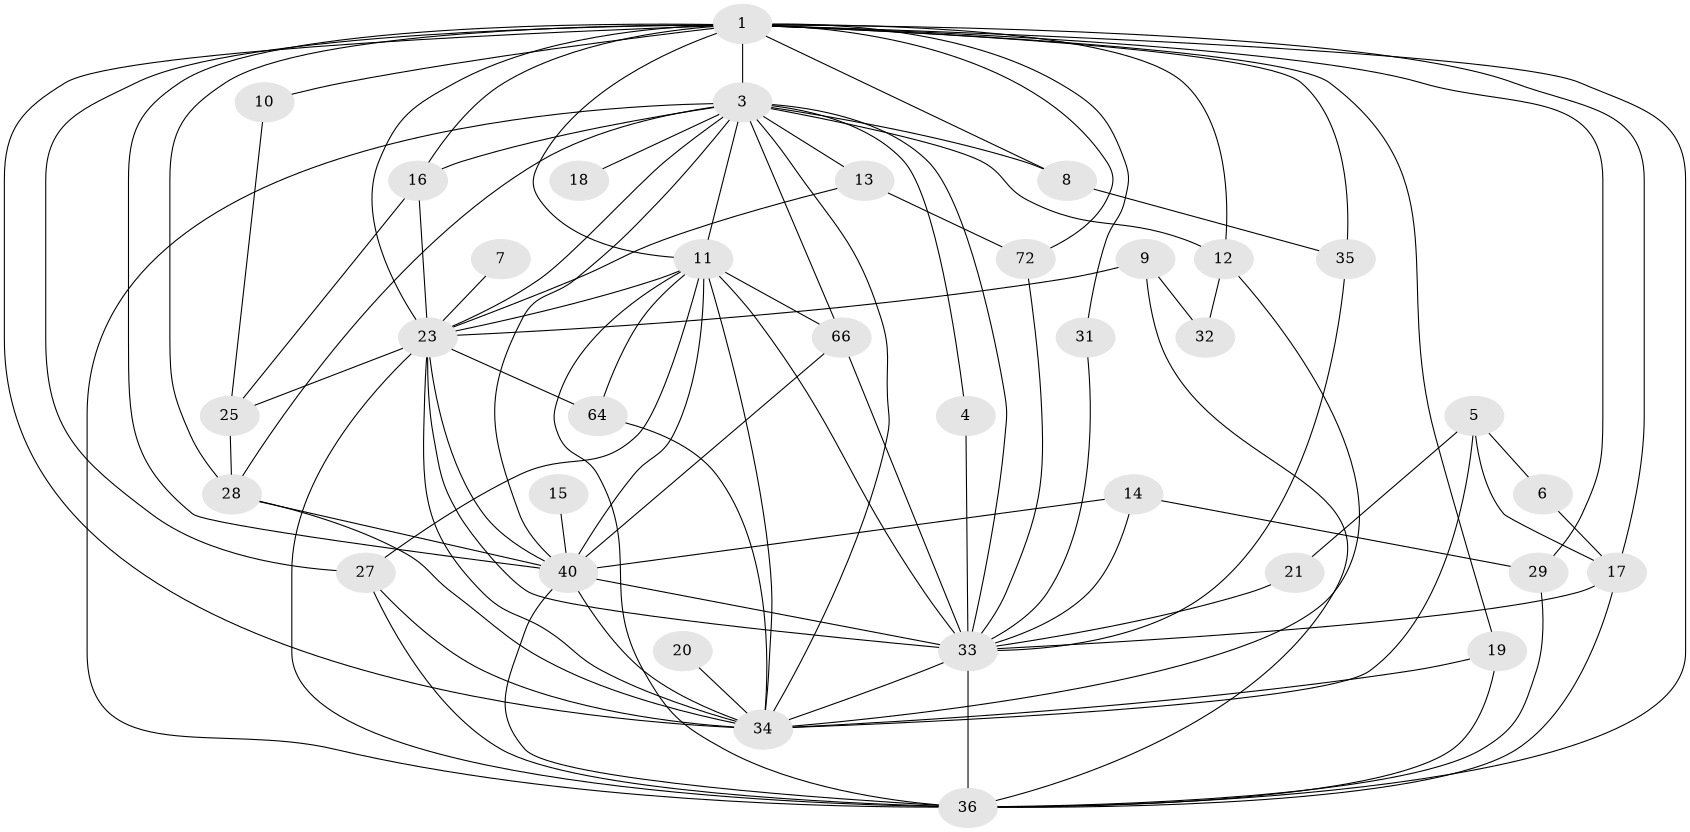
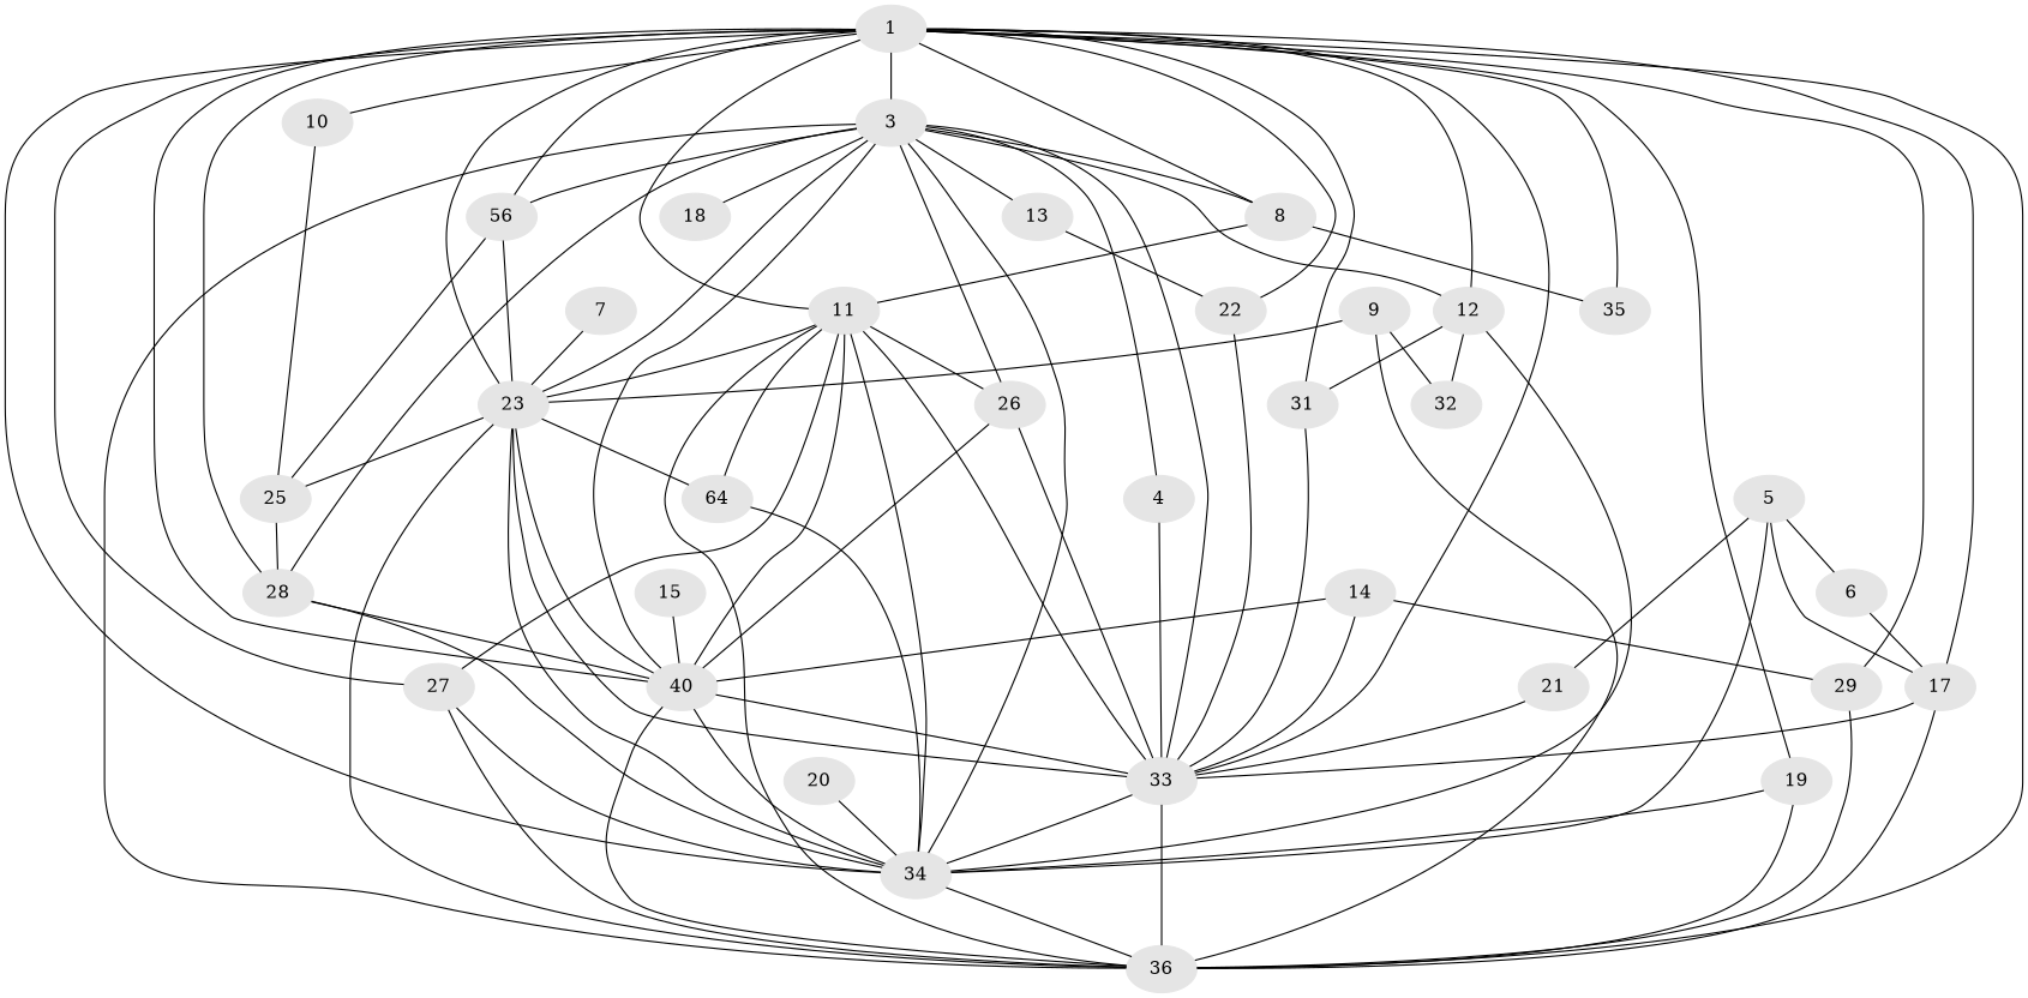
  graph {
    node [color=gray90 style=filled]
    edge [weight=1.0]
    1
    3
    8
    10
    11
    12
-   16
+   16 [label=56]
    17
    19
-   22 [label=72]
+   22
    23
    27
    28
    29
    n15 [label=40]
    31
    33
    34
    35
    36
    4
    13
    18
-   26 [label=66]
+   26
    25
    n26 [label=64]
    32
    5
    6
    21
    7
    9
    14
    15
    20
    1 -- 3 [weight=4.0]
    1 -- 8
    1 -- 10
    1 -- 11 [weight=2.0]
    1 -- 12
    1 -- 16
    1 -- 17
    1 -- 19
    1 -- 22
    1 -- 23 [weight=3.0]
    1 -- 27
    1 -- 28
    1 -- 29
    1 -- n15 [weight=2.0]
    1 -- 31
-   35 -- 33 [weight=2.0]
+   1 -- 33 [weight=2.0]
    1 -- 34 [weight=3.0]
    1 -- 35 [weight=2.0]
    1 -- 36 [weight=4.0]
    3 -- 8
-   3 -- 11
+   8 -- 11
    3 -- 12
    3 -- 16
    3 -- 23
    3 -- 28
    3 -- n15
    3 -- 33
    3 -- 34
    3 -- 36 [weight=2.0]
    3 -- 4
    3 -- 13
    3 -- 18
    3 -- 26
    8 -- 35
    10 -- 25
    11 -- 23 [weight=2.0]
    11 -- 27
    11 -- n15
    11 -- 33
    11 -- 34 [weight=3.0]
    11 -- 36 [weight=2.0]
    11 -- 26
    11 -- n26
+   12 -- 31
    12 -- 34
    12 -- 32
    16 -- 23
    16 -- 25
    17 -- 33
    17 -- 36
    19 -- 34
    19 -- 36
    22 -- 33
    23 -- n15
    23 -- 33
    23 -- 34
    23 -- 36 [weight=3.0]
    23 -- 25
    23 -- n26
    27 -- 34
    27 -- 36
    28 -- n15
    28 -- 34
    29 -- 36
    n15 -- 33 [weight=2.0]
    n15 -- 34
    n15 -- 36 [weight=2.0]
    31 -- 33
    33 -- 34
    33 -- 36 [weight=5.0]
+   34 -- 36 [weight=2.0]
    4 -- 33
    13 -- 22
-   13 -- 23
    26 -- n15
    26 -- 33
    25 -- 28
    n26 -- 34
    5 -- 17
    5 -- 34
    5 -- 6
    5 -- 21
    6 -- 17
    21 -- 33
    7 -- 23
    9 -- 23
    9 -- 36
    9 -- 32
    14 -- 29
    14 -- n15
    14 -- 33
    15 -- n15
    20 -- 34 [weight=2.0]
  }
